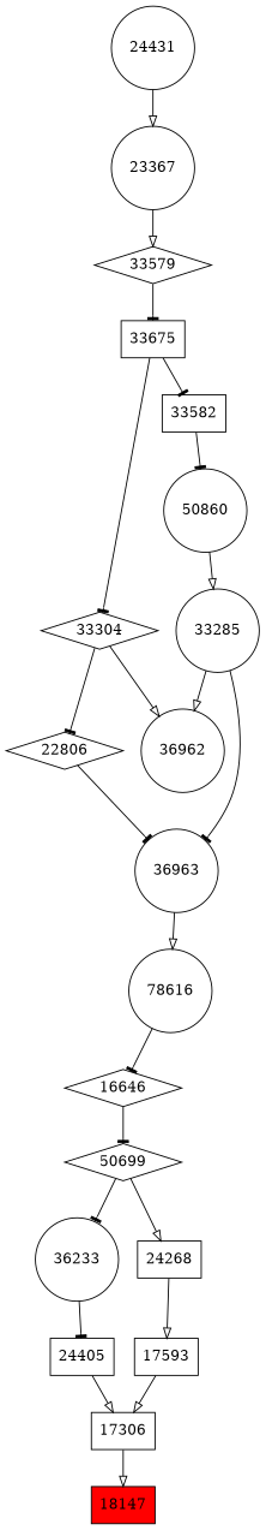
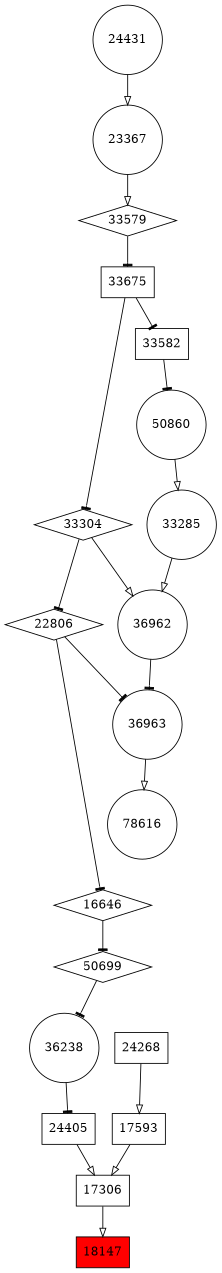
  strict digraph {
    node [shape=circle]
    edge [arrowhead=onormal]
    n1 [fillcolor=red label=18147 shape=box style=filled]
    n2 [label=17306 shape=box]
    n3 [label=24405 shape=box]
    n4 [label=17593 shape=box]
-   n5 [label=36233]
+   n5 [label=36238]
    n6 [label=24268 shape=box]
    n7 [label=50699 shape=diamond]
    n8 [label=16646 shape=diamond]
    n9 [label=78616]
    n10 [label=36963]
    n11 [label=36962]
    n12 [label=22806 shape=diamond]
    n13 [label=33285]
    n14 [label=33304 shape=diamond]
    n15 [label=50860]
    n16 [label=33675 shape=box]
    n17 [label=33582 shape=box]
    n18 [label=33579 shape=diamond]
    n19 [label=23367]
    n20 [label=24431]
    n2 -> n1
    n3 -> n2
    n4 -> n2
    n5 -> n3 [arrowhead=tee]
    n6 -> n4
    n7 -> n5 [arrowhead=tee]
-   n7 -> n6
    n8 -> n7 [arrowhead=tee]
-   n9 -> n8 [arrowhead=tee]
+   n12 -> n8 [arrowhead=tee]
    n10 -> n9
-   n13 -> n10 [arrowhead=tee]
+   n11 -> n10 [arrowhead=tee]
    n12 -> n10 [arrowhead=tee]
    n13 -> n11
    n14 -> n11
    n14 -> n12 [arrowhead=tee]
    n15 -> n13
    n16 -> n14 [arrowhead=tee]
    n16 -> n17 [arrowhead=tee]
    n17 -> n15 [arrowhead=tee]
    n18 -> n16 [arrowhead=tee]
    n19 -> n18
    n20 -> n19
  }
